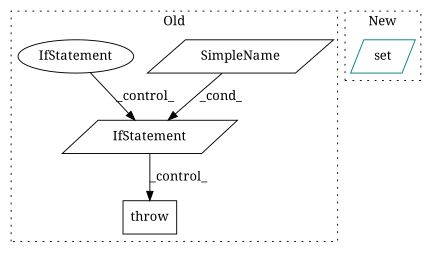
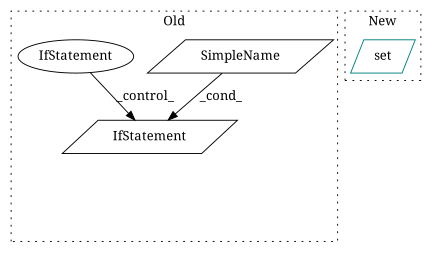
  digraph {
    fontname="Noto Serif"
    node [a=25 color=black fontname="Noto Serif" l="4,2" shape=parallelogram]
    edge [fontname="Noto Serif"]
-   n1 [a=53 l=6 label=throw s=7399 shape=box]
    n2 [label=IfStatement s="7323,7348"]
    n3 [a=42 label=SimpleName l=""]
    n4 [label=IfStatement s="7248,7275" shape=ellipse]
    n5 [a=32 color=teal l="4,1" label=set s="5700,5720"]
    subgraph cluster_1 {
      label=Old
      style=dotted
-     n1
      n2
      n3
      n4
    }
    subgraph cluster_2 {
      label=New
      style=dotted
      n5
    }
-   n2 -> n1 [label=_control_]
    n3 -> n2 [label=_cond_]
    n4 -> n2 [label=_control_]
  }
